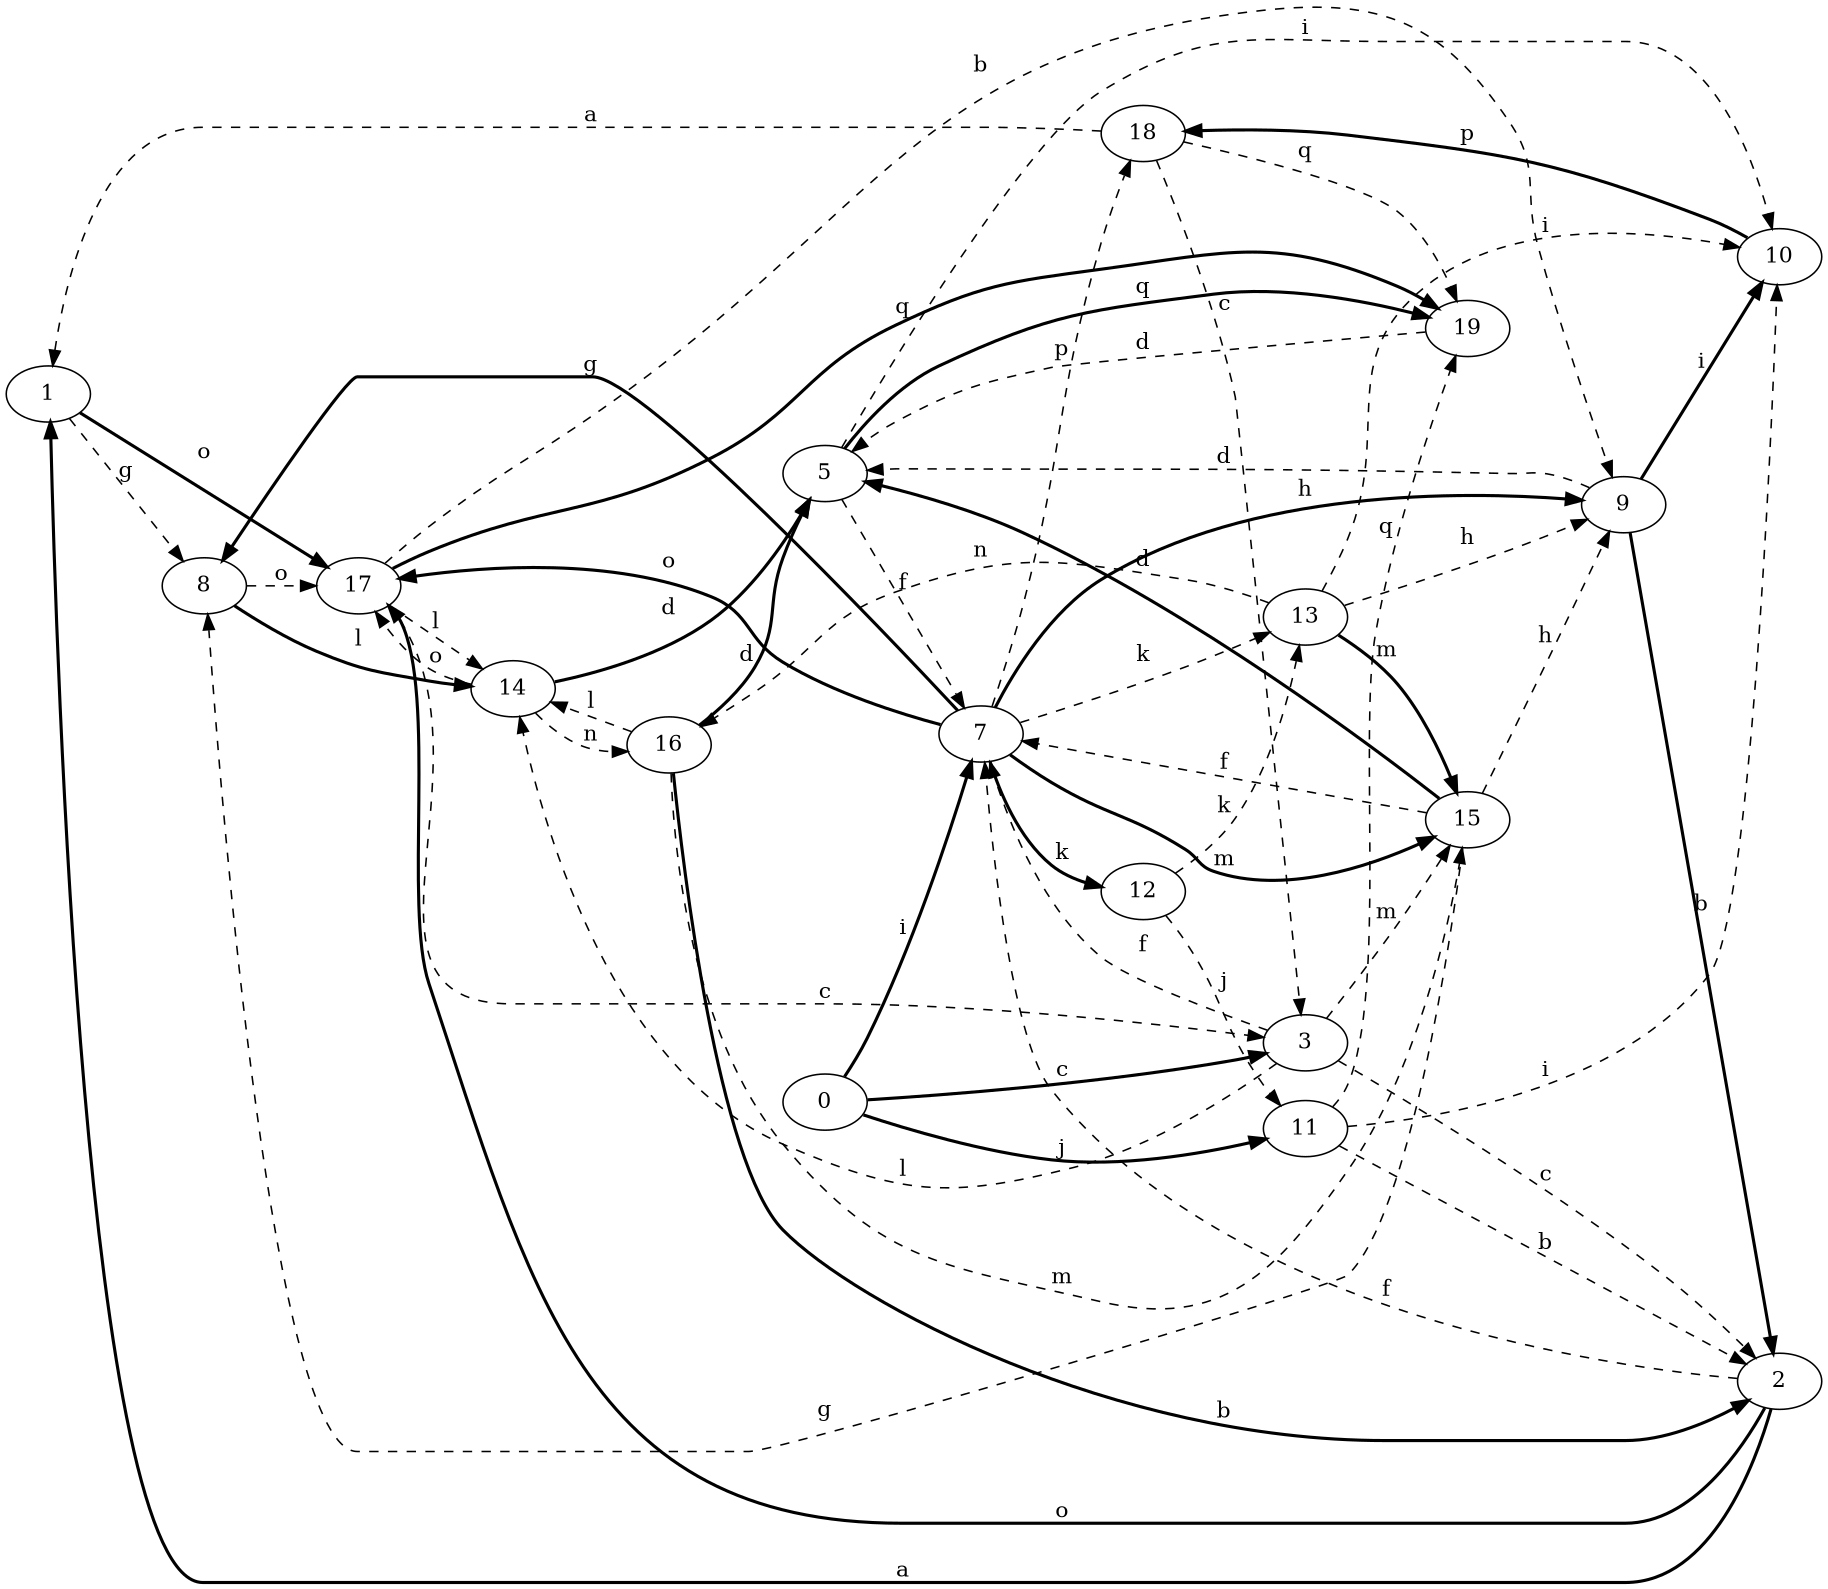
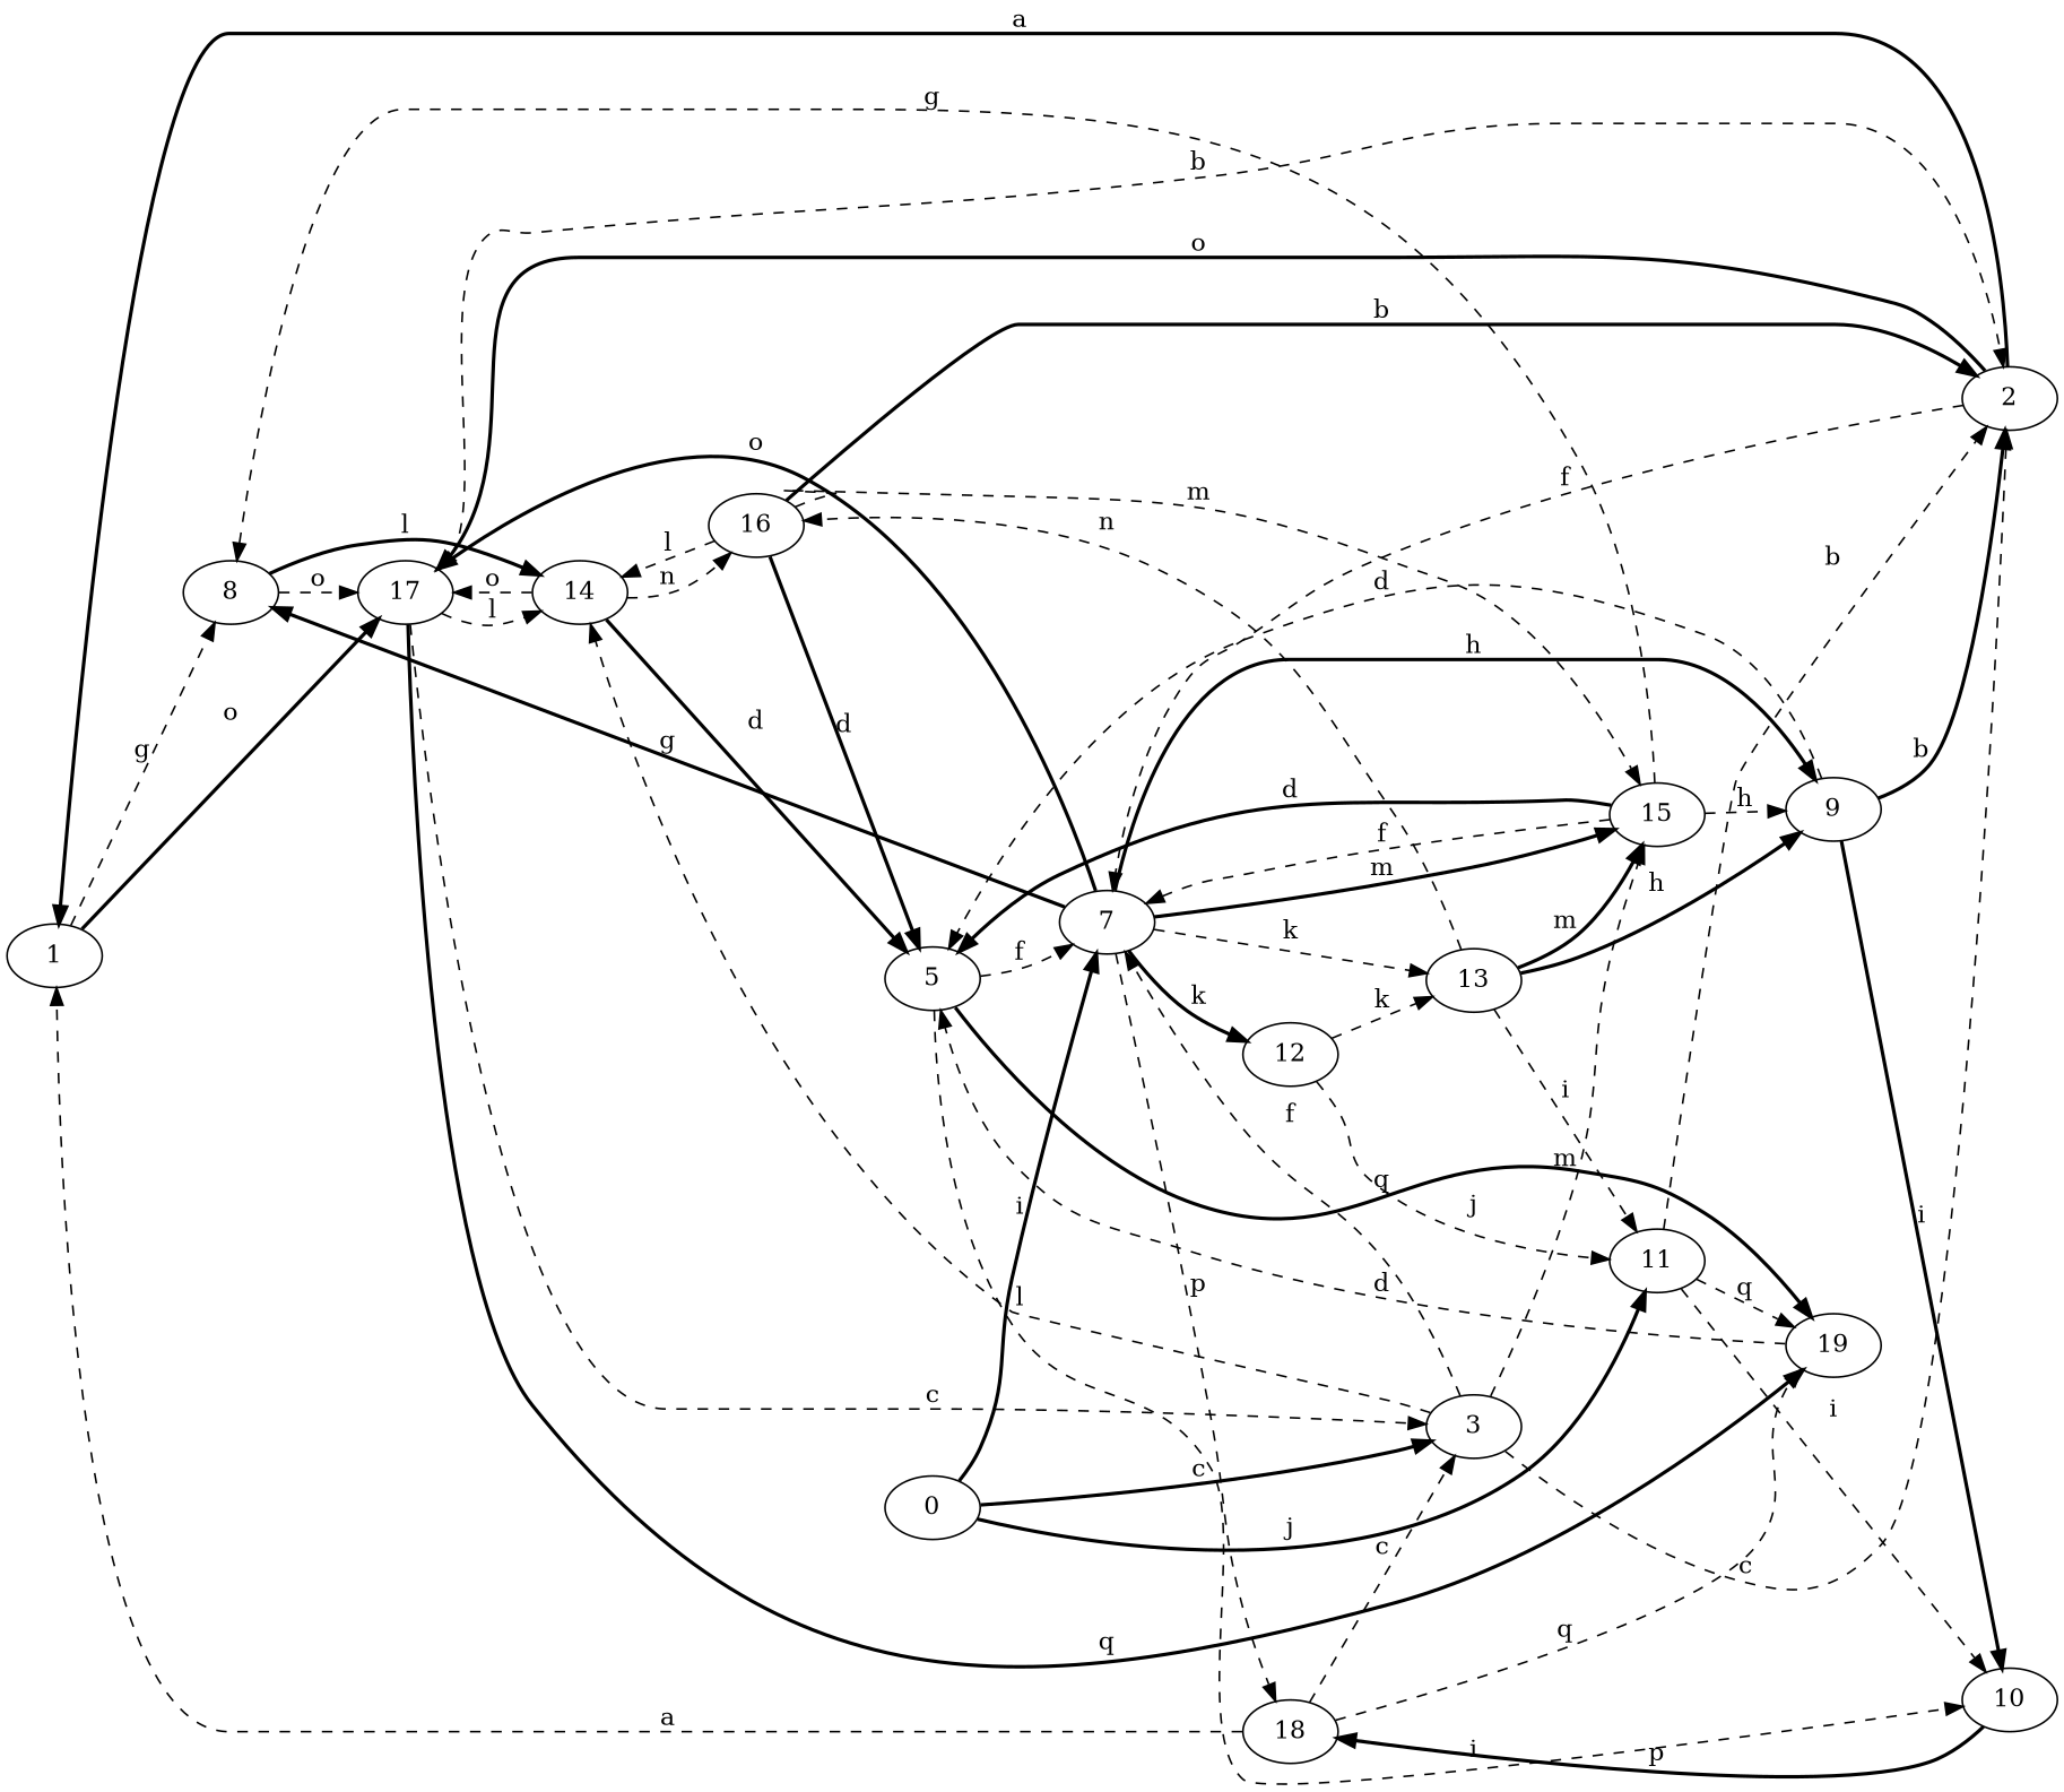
  strict digraph {
    rankdir=LR
    edge [style=dashed]
    1
    8
    17
    14
    2
    3
    19
    7
    15
    9
    12
    13
    18
    5
    16
    10
    11
    0
    1 -> 8 [label=g]
    1 -> 17 [label=o style=bold]
    8 -> 17 [label=o]
    8 -> 14 [label=l style=bold]
    17 -> 14 [label=l]
-   17 -> 9 [label=b]
+   17 -> 2 [label=b]
    17 -> 3 [label=c]
    17 -> 19 [label=q style=bold]
    14 -> 17 [label=o]
    14 -> 5 [label=d style=bold]
    14 -> 16 [label=n]
    2 -> 1 [label=a style=bold]
    2 -> 17 [label=o style=bold]
    2 -> 7 [label=f]
    3 -> 14 [label=l]
    3 -> 2 [label=c]
    3 -> 7 [label=f]
    3 -> 15 [label=m]
    19 -> 5 [label=d]
    7 -> 8 [label=g style=bold]
    7 -> 17 [label=o style=bold]
    7 -> 15 [label=m style=bold]
    7 -> 9 [label=h style=bold]
    7 -> 12 [label=k style=bold]
    7 -> 13 [label=k]
    7 -> 18 [label=p]
    15 -> 8 [label=g]
    15 -> 7 [label=f]
    15 -> 9 [label=h]
    15 -> 5 [label=d style=bold]
    9 -> 2 [label=b style=bold]
    9 -> 5 [label=d]
    9 -> 10 [label=i style=bold]
    12 -> 13 [label=k]
    12 -> 11 [label=j]
    13 -> 15 [label=m style=bold]
-   13 -> 9 [label=h]
+   13 -> 9 [label=h style=bold]
    13 -> 16 [label=n]
-   13 -> 10 [label=i]
+   13 -> 11 [label=i]
    18 -> 1 [label=a]
    18 -> 3 [label=c]
    18 -> 19 [label=q]
    5 -> 19 [label=q style=bold]
    5 -> 7 [label=f]
    5 -> 10 [label=i]
    16 -> 14 [label=l]
    16 -> 2 [label=b style=bold]
    16 -> 15 [label=m]
    16 -> 5 [label=d style=bold]
    10 -> 18 [label=p style=bold]
    11 -> 2 [label=b]
    11 -> 19 [label=q]
    11 -> 10 [label=i]
    0 -> 3 [label=c style=bold]
    0 -> 7 [label=i style=bold]
    0 -> 11 [label=j style=bold]
  }
